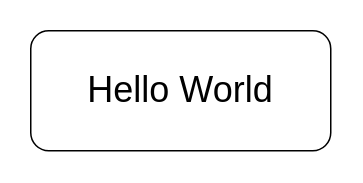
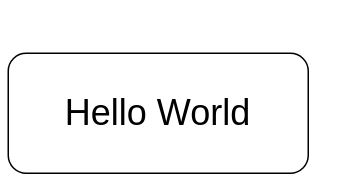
  <mxCell id="0" />
  <mxCell id="1" parent="0" />
- <mxCell id="2" value="Hello World" style="rounded=1;whiteSpace=wrap;html=1;align=center;verticalAlign=middle;fontSize=24;" parent="1" vertex="1"><mxGeometry x="20" y="20" width="200" height="80" as="geometry" /></mxCell>
+ <mxCell id="2" value="Hello World" style="rounded=1;whiteSpace=wrap;html=1;align=center;verticalAlign=middle;fontSize=24;" parent="1" vertex="1"><mxGeometry x="5" y="35" width="200" height="80" as="geometry" /></mxCell>
